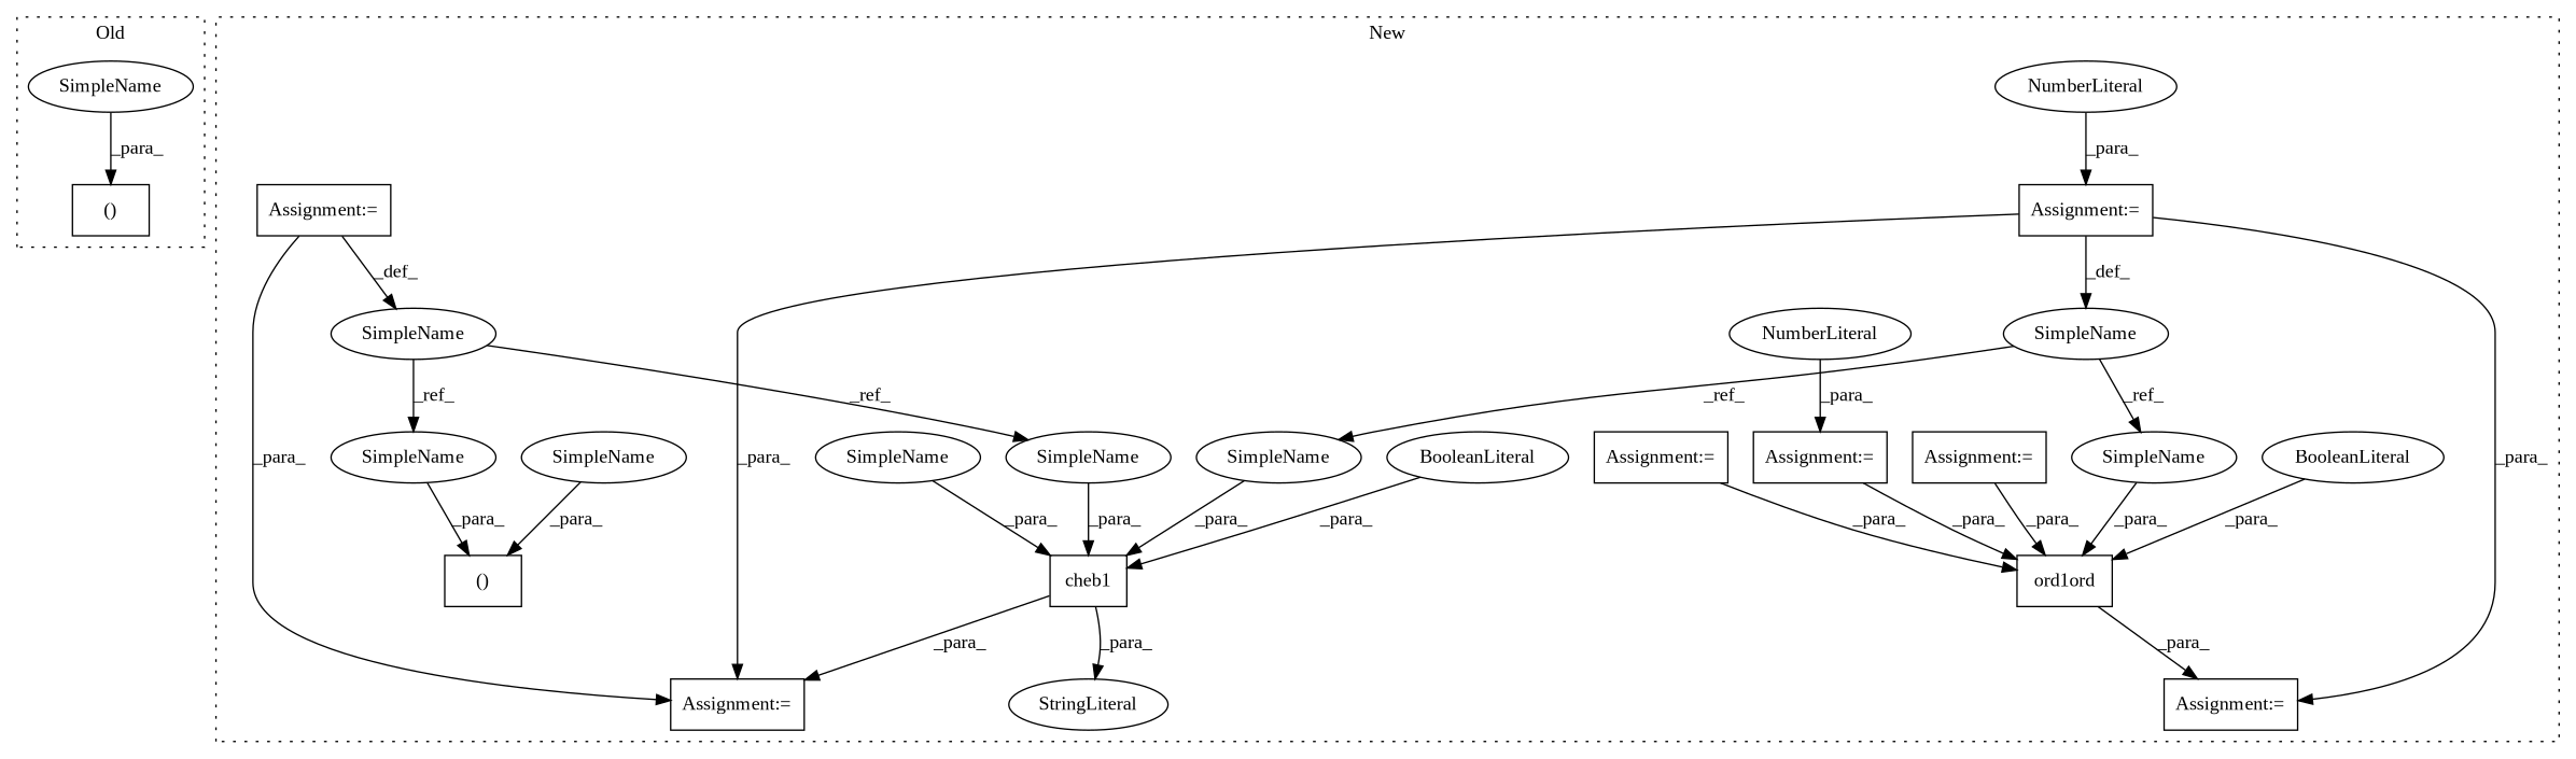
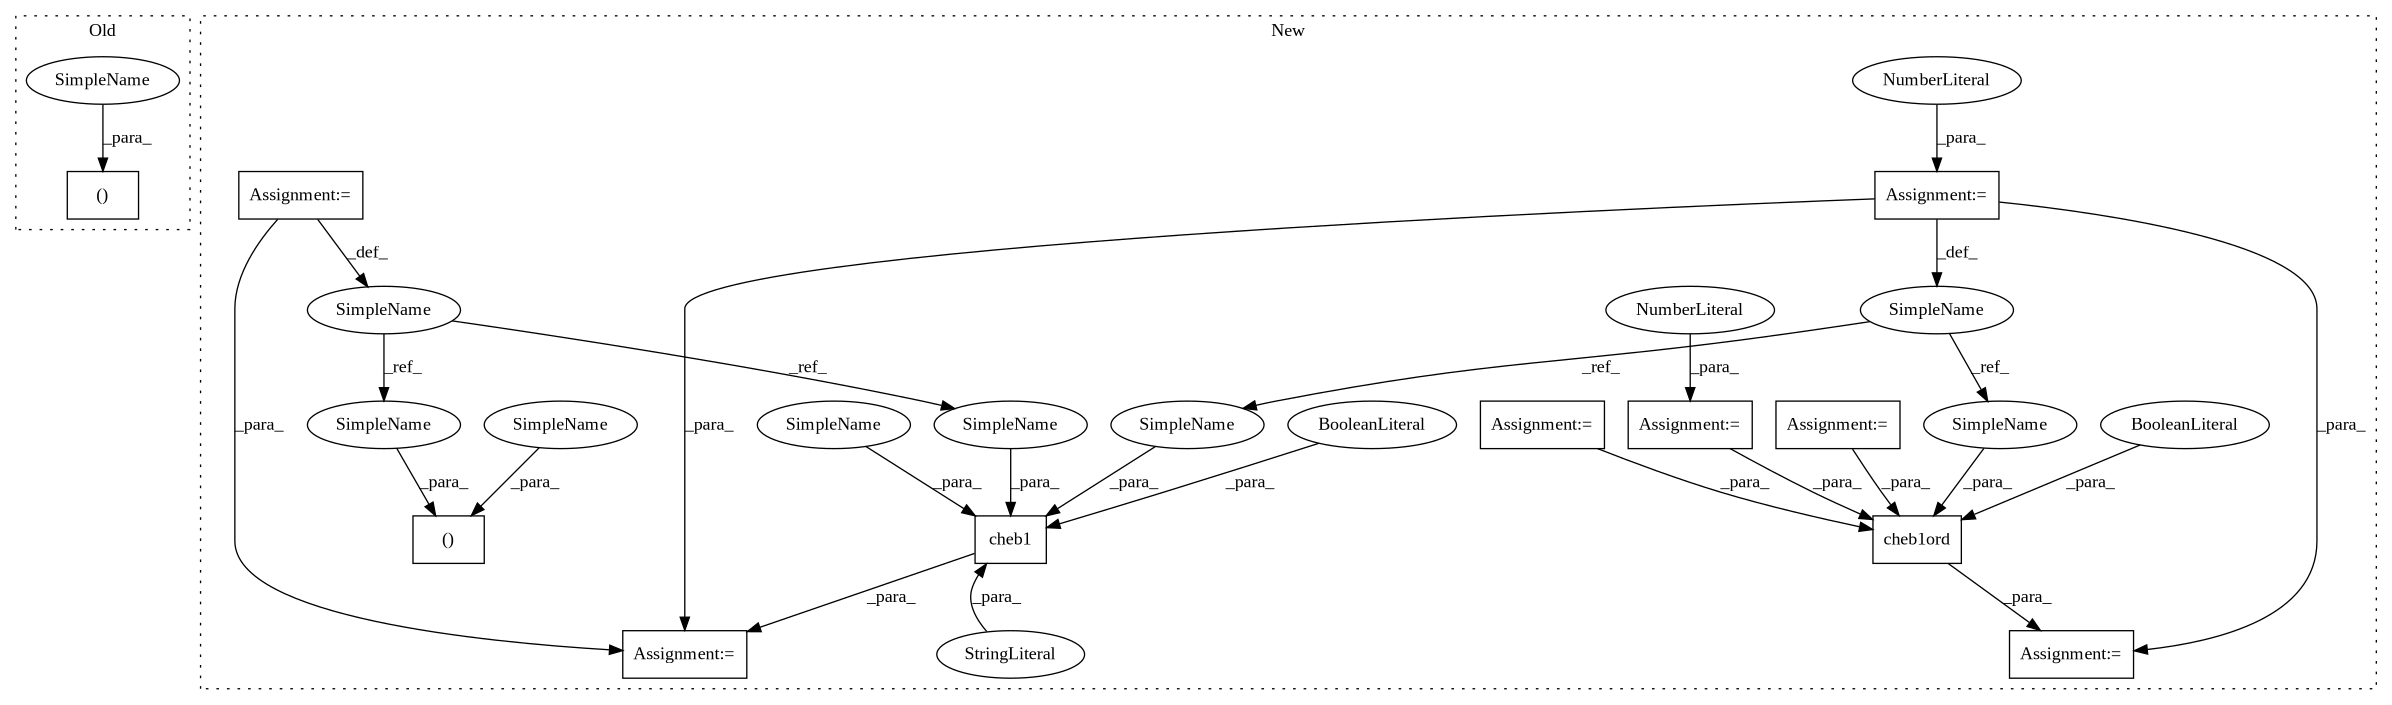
  digraph {
    fontname="Liberation Serif"
    node [a=42 fontname="Liberation Serif" l=1 s=8976 shape=ellipse]
    edge [fontname="Liberation Serif"]
    n1 [a=106 l=16 label="()" s=6858 shape=box]
    n2 [l=2 label=SimpleName s=6872]
-   n3 [a=32 l="9,1" label=ord1ord s="9063,9089" shape=box]
+   n3 [a=32 l="9,1" label=cheb1ord s="9063,9089" shape=box]
    n4 [a=9 l=5 label=BooleanLiteral s=9084]
    n5 [a=7 l=2 label="Assignment:=" s=9061 shape=box]
    n6 [a=7 label="Assignment:=" s=9021 shape=box]
    n7 [a=34 label=NumberLiteral s=9022]
    n8 [a=32 l="7,1" label=cheb1 s="9118,9144" shape=box]
    n9 [label=SimpleName]
    n10 [a=106 l=16 label="()" s=9045 shape=box]
    n11 [a=9 l=5 label=BooleanLiteral s=9139]
    n12 [l=2 label=SimpleName s=9019]
    n13 [a=7 label="Assignment:=" s=9009 shape=box]
    n14 [a=34 l=3 label=NumberLiteral s=9010]
    n15 [a=7 l=2 label="Assignment:=" s=9116 shape=box]
    n16 [a=45 l=5 label=StringLiteral s=9133]
    n17 [a=7 label="Assignment:=" shape=box]
    n18 [a=7 label="Assignment:=" s=9031 shape=box]
    n19 [a=7 label="Assignment:=" s=8997 shape=box]
    n20 [label=SimpleName s=9125]
    n21 [label=SimpleName s=9045]
    n22 [l=2 label=SimpleName s=9130]
    n23 [l=2 label=SimpleName s=9059]
    n24 [l=2 label=SimpleName s=9127]
    n25 [l=2 label=SimpleName s=9078]
    subgraph cluster_1 {
      label=Old
      style=dotted
      n1
      n2
    }
    subgraph cluster_2 {
      label=New
      style=dotted
      n3
      n4
      n5
      n6
      n7
      n8
      n9
      n10
      n11
      n12
      n13
      n14
      n15
      n16
      n17
      n18
      n19
      n20
      n21
      n22
      n23
      n24
      n25
    }
    n2 -> n1 [label=_para_]
    n3 -> n5 [label=_para_]
    n4 -> n3 [label=_para_]
    n6 -> n5 [label=_para_]
    n6 -> n12 [label=_def_]
    n6 -> n15 [label=_para_]
    n7 -> n6 [label=_para_]
    n8 -> n15 [label=_para_]
    n9 -> n20 [label=_ref_]
    n9 -> n21 [label=_ref_]
    n11 -> n8 [label=_para_]
    n12 -> n24 [label=_ref_]
    n12 -> n25 [label=_ref_]
    n13 -> n3 [label=_para_]
    n14 -> n13 [label=_para_]
-   n8 -> n16 [label=_para_]
+   n16 -> n8 [label=_para_]
    n17 -> n9 [label=_def_]
    n17 -> n15 [label=_para_]
    n18 -> n3 [label=_para_]
    n19 -> n3 [label=_para_]
    n20 -> n8 [label=_para_]
    n21 -> n10 [label=_para_]
    n22 -> n8 [label=_para_]
    n23 -> n10 [label=_para_]
    n24 -> n8 [label=_para_]
    n25 -> n3 [label=_para_]
  }
